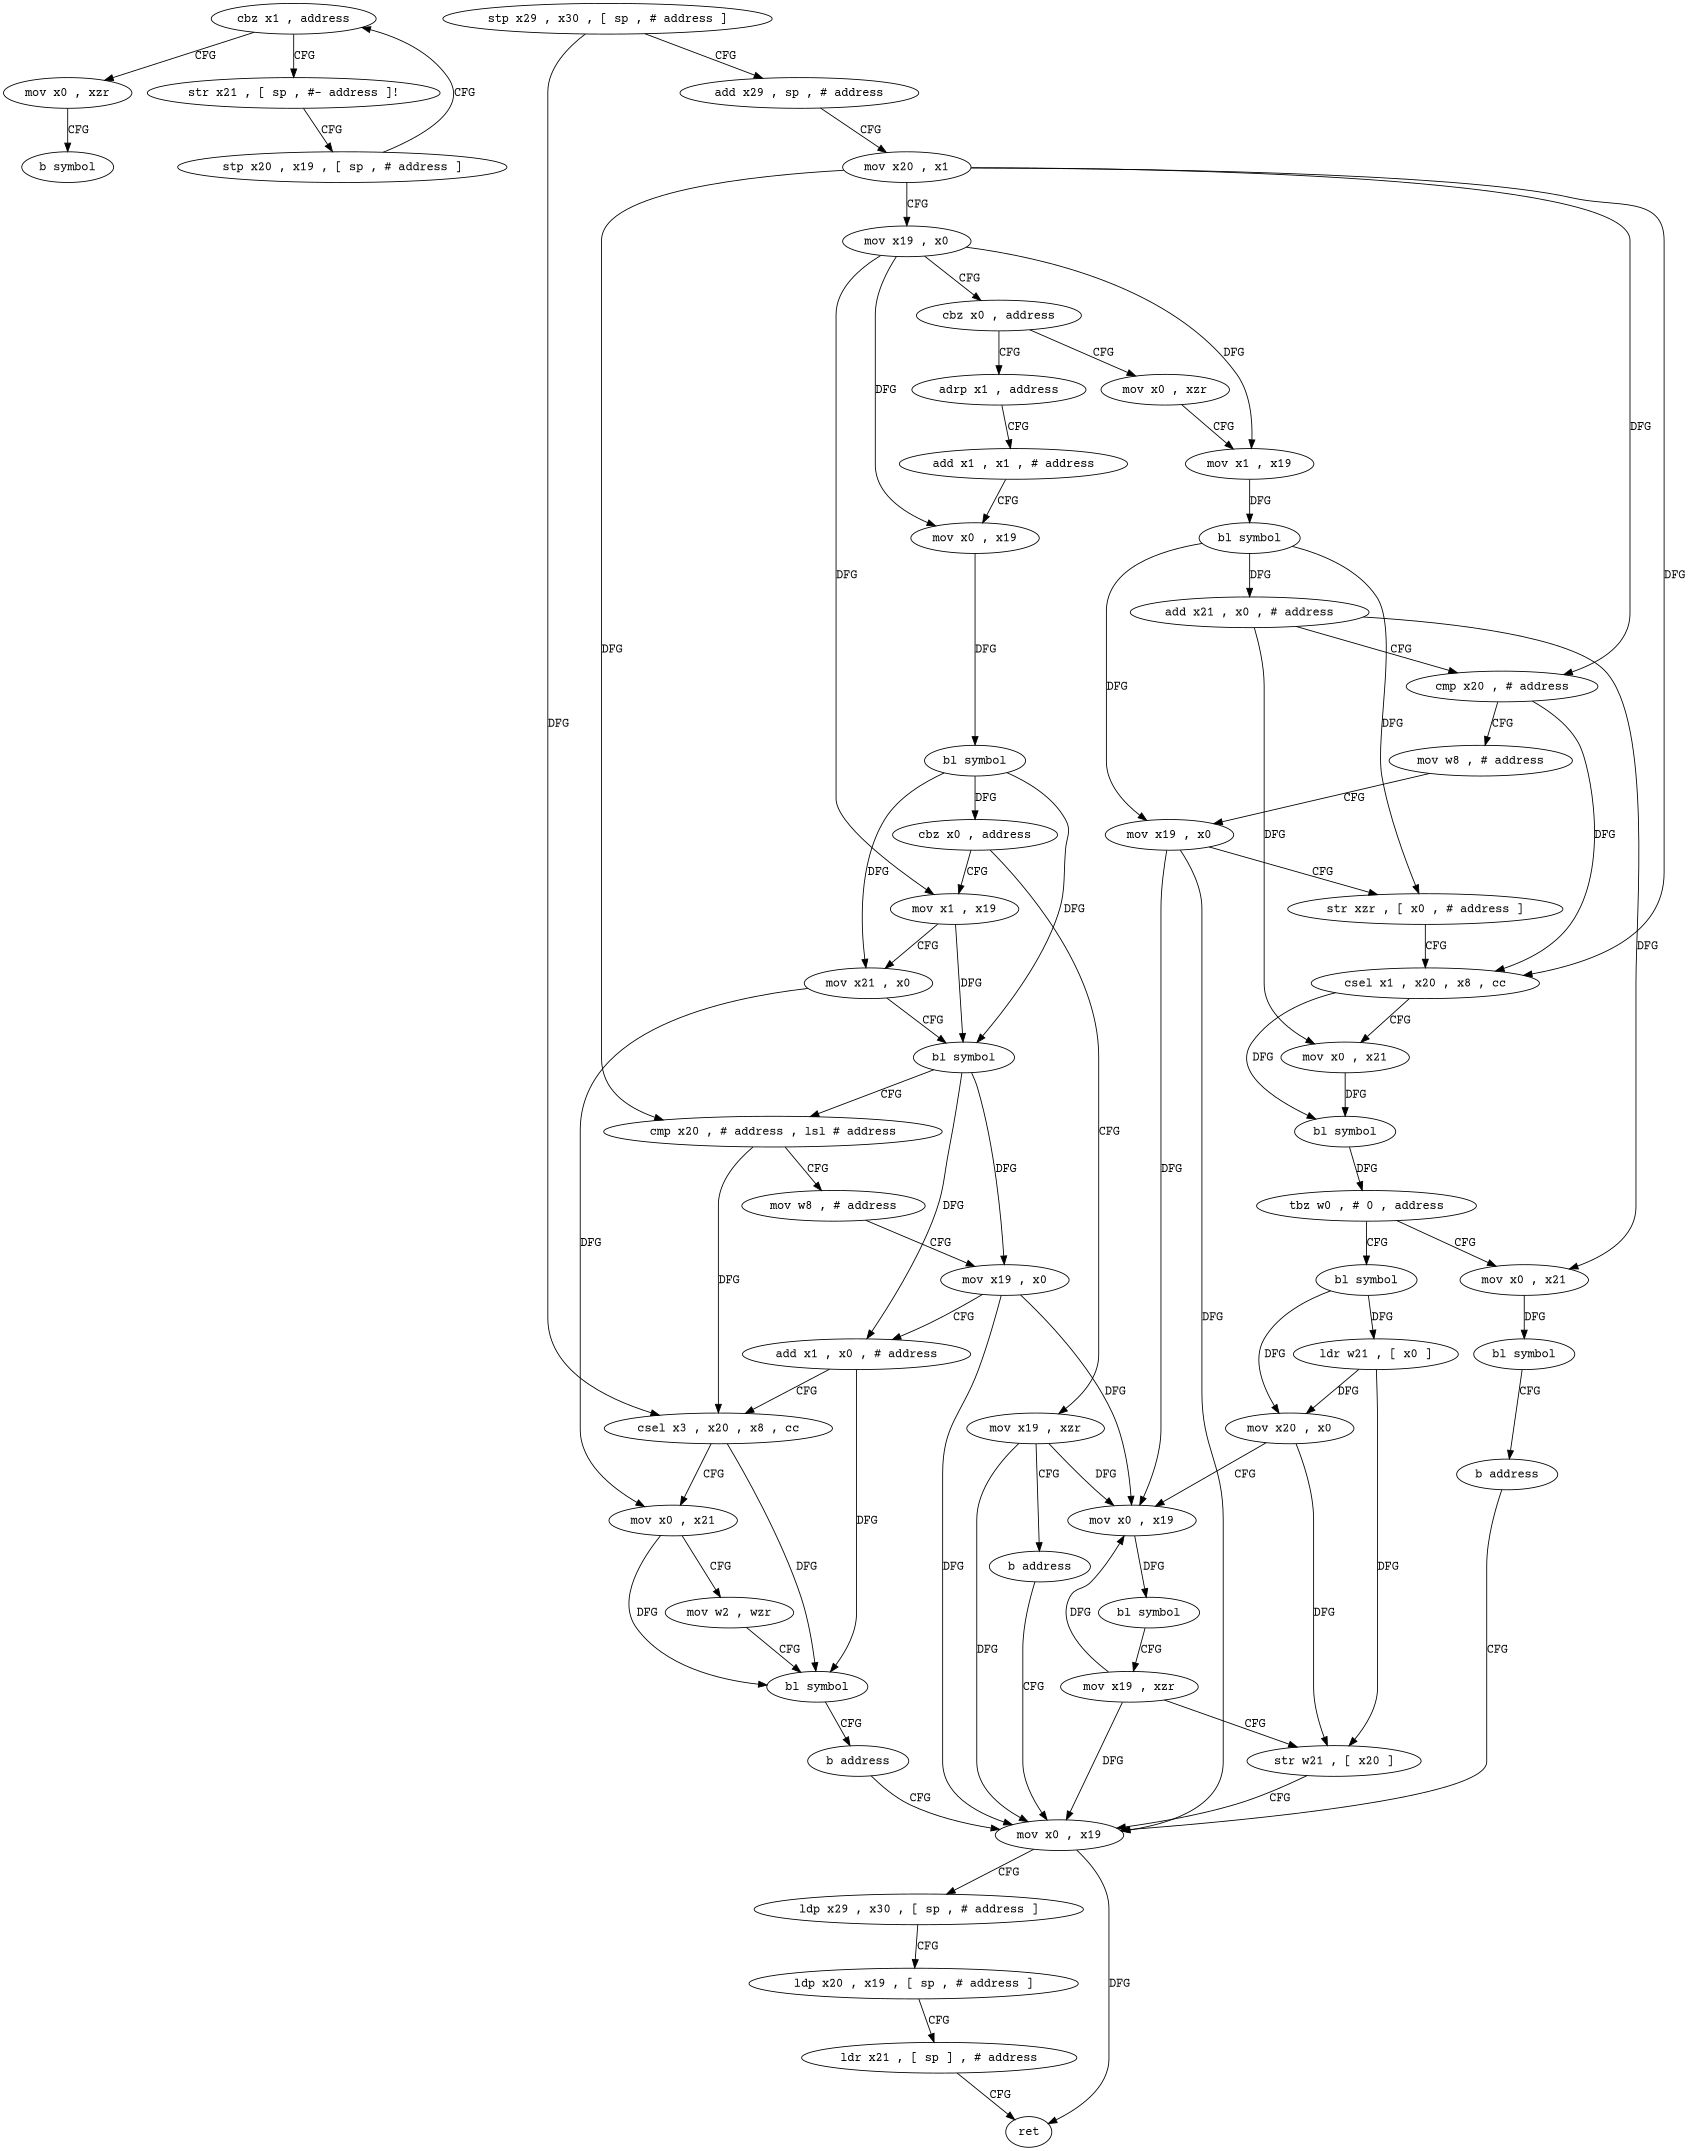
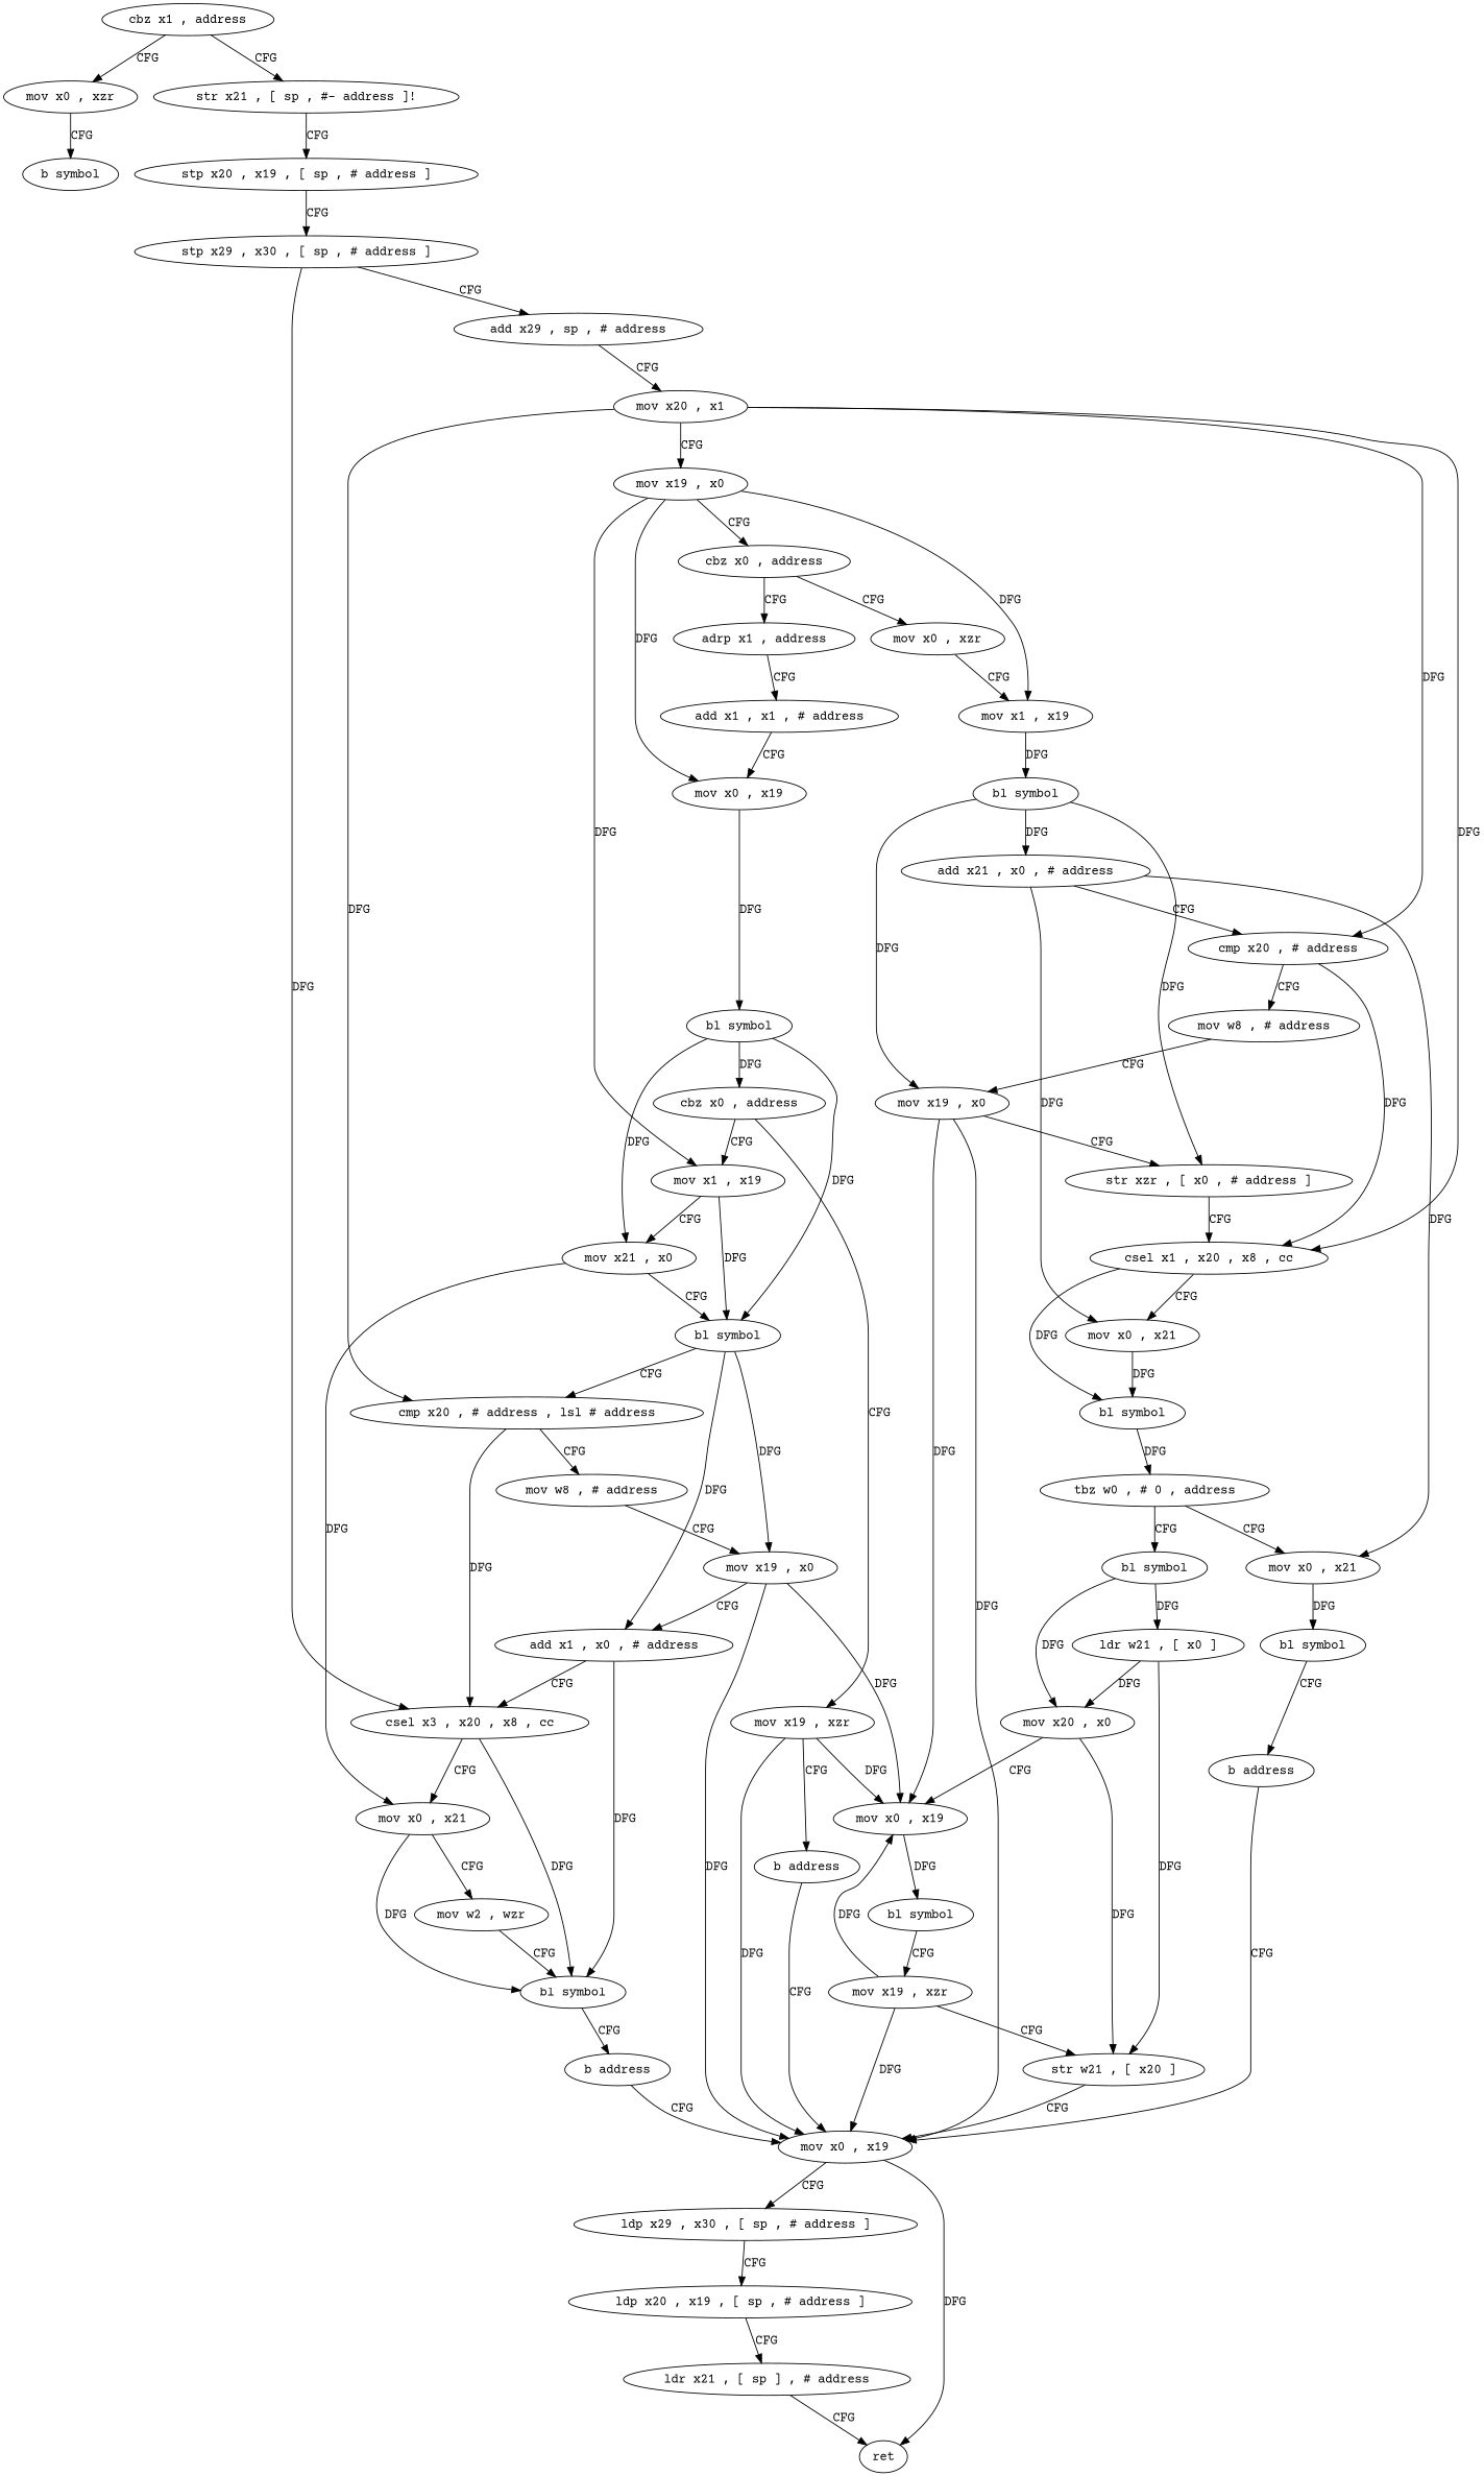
  digraph {
    fontname="Courier Prime"
    node [fontname="Courier Prime"]
    edge [fontname="Courier Prime"]
    n1 [label="cbz x1 , address"]
    n2 [label="mov x0 , xzr"]
    n3 [label="str x21 , [ sp , #- address ]!"]
    n4 [label="b symbol"]
    n5 [label="stp x20 , x19 , [ sp , # address ]"]
    n6 [label="stp x29 , x30 , [ sp , # address ]"]
    n7 [label="add x29 , sp , # address"]
    n8 [label="csel x3 , x20 , x8 , cc"]
    n9 [label="mov x20 , x1"]
    n10 [label="mov x19 , x0"]
    n11 [label="cmp x20 , # address"]
    n12 [label="csel x1 , x20 , x8 , cc"]
    n13 [label="cmp x20 , # address , lsl # address"]
    n14 [label="cbz x0 , address"]
    n15 [label="mov x1 , x19"]
    n16 [label="mov x0 , x19"]
    n17 [label="mov x1 , x19"]
    n18 [label="mov w8 , # address"]
    n19 [label="mov x0 , x21"]
    n20 [label="bl symbol"]
    n21 [label="mov w8 , # address"]
    n22 [label="mov x0 , x21"]
    n23 [label="bl symbol"]
    n24 [label="mov x0 , xzr"]
    n25 [label="adrp x1 , address"]
    n26 [label="bl symbol"]
    n27 [label="bl symbol"]
    n28 [label="mov x21 , x0"]
    n29 [label="bl symbol"]
    n30 [label="add x1 , x1 , # address"]
    n31 [label="add x21 , x0 , # address"]
    n32 [label="mov x19 , x0"]
    n33 [label="str xzr , [ x0 , # address ]"]
    n34 [label="mov x0 , x21"]
    n35 [label="mov x0 , x19"]
    n36 [label="mov x0 , x19"]
    n37 [label="bl symbol"]
    n38 [label="bl symbol"]
    n39 [label="ldp x29 , x30 , [ sp , # address ]"]
    n40 [label=ret]
    n41 [label="tbz w0 , # 0 , address"]
    n42 [label="bl symbol"]
    n43 [label="ldr w21 , [ x0 ]"]
    n44 [label="mov x20 , x0"]
    n45 [label="str w21 , [ x20 ]"]
    n46 [label="b address"]
    n47 [label="cbz x0 , address"]
    n48 [label="mov x19 , xzr"]
    n49 [label="mov x19 , x0"]
    n50 [label="add x1 , x0 , # address"]
    n51 [label="b address"]
    n52 [label="mov x19 , xzr"]
    n53 [label="ldp x20 , x19 , [ sp , # address ]"]
    n54 [label="mov w2 , wzr"]
    n55 [label="b address"]
    n56 [label="ldr x21 , [ sp ] , # address"]
    n1 -> n2 [label=CFG]
    n1 -> n3 [label=CFG]
    n2 -> n4 [label=CFG]
    n3 -> n5 [label=CFG]
-   n5 -> n1 [label=CFG]
+   n5 -> n6 [label=CFG]
    n6 -> n7 [label=CFG]
    n6 -> n8 [label=DFG]
    n7 -> n9 [label=CFG]
    n8 -> n22 [label=CFG]
    n8 -> n23 [label=DFG]
    n9 -> n10 [label=CFG]
    n9 -> n11 [label=DFG]
    n9 -> n12 [label=DFG]
    n9 -> n13 [label=DFG]
    n10 -> n14 [label=CFG]
    n10 -> n15 [label=DFG]
    n10 -> n16 [label=DFG]
    n10 -> n17 [label=DFG]
    n11 -> n12 [label=DFG]
    n11 -> n18 [label=CFG]
    n12 -> n19 [label=CFG]
    n12 -> n20 [label=DFG]
    n13 -> n8 [label=DFG]
    n13 -> n21 [label=CFG]
    n14 -> n24 [label=CFG]
    n14 -> n25 [label=CFG]
    n15 -> n26 [label=DFG]
    n16 -> n27 [label=DFG]
    n17 -> n28 [label=CFG]
    n17 -> n29 [label=DFG]
    n18 -> n32 [label=CFG]
    n19 -> n20 [label=DFG]
    n20 -> n41 [label=DFG]
    n21 -> n49 [label=CFG]
    n22 -> n23 [label=DFG]
    n22 -> n54 [label=CFG]
    n23 -> n55 [label=CFG]
    n24 -> n15 [label=CFG]
    n25 -> n30 [label=CFG]
    n26 -> n31 [label=DFG]
    n26 -> n32 [label=DFG]
    n26 -> n33 [label=DFG]
    n27 -> n28 [label=DFG]
    n27 -> n29 [label=DFG]
    n27 -> n47 [label=DFG]
    n28 -> n22 [label=DFG]
    n28 -> n29 [label=CFG]
    n29 -> n13 [label=CFG]
    n29 -> n49 [label=DFG]
    n29 -> n50 [label=DFG]
    n30 -> n16 [label=CFG]
    n31 -> n11 [label=CFG]
    n31 -> n19 [label=DFG]
    n31 -> n34 [label=DFG]
    n32 -> n33 [label=CFG]
    n32 -> n35 [label=DFG]
    n32 -> n36 [label=DFG]
    n33 -> n12 [label=CFG]
    n34 -> n37 [label=DFG]
    n35 -> n38 [label=DFG]
    n36 -> n39 [label=CFG]
    n36 -> n40 [label=DFG]
    n37 -> n46 [label=CFG]
    n38 -> n52 [label=CFG]
    n39 -> n53 [label=CFG]
    n41 -> n34 [label=CFG]
    n41 -> n42 [label=CFG]
    n42 -> n43 [label=DFG]
    n42 -> n44 [label=DFG]
    n43 -> n44 [label=DFG]
    n43 -> n45 [label=DFG]
    n44 -> n35 [label=CFG]
    n44 -> n45 [label=DFG]
    n45 -> n36 [label=CFG]
    n46 -> n36 [label=CFG]
    n47 -> n17 [label=CFG]
    n47 -> n48 [label=CFG]
    n48 -> n35 [label=DFG]
    n48 -> n36 [label=DFG]
    n48 -> n51 [label=CFG]
    n49 -> n35 [label=DFG]
    n49 -> n36 [label=DFG]
    n49 -> n50 [label=CFG]
    n50 -> n8 [label=CFG]
    n50 -> n23 [label=DFG]
    n51 -> n36 [label=CFG]
    n52 -> n35 [label=DFG]
    n52 -> n36 [label=DFG]
    n52 -> n45 [label=CFG]
    n53 -> n56 [label=CFG]
    n54 -> n23 [label=CFG]
    n55 -> n36 [label=CFG]
    n56 -> n40 [label=CFG]
  }
